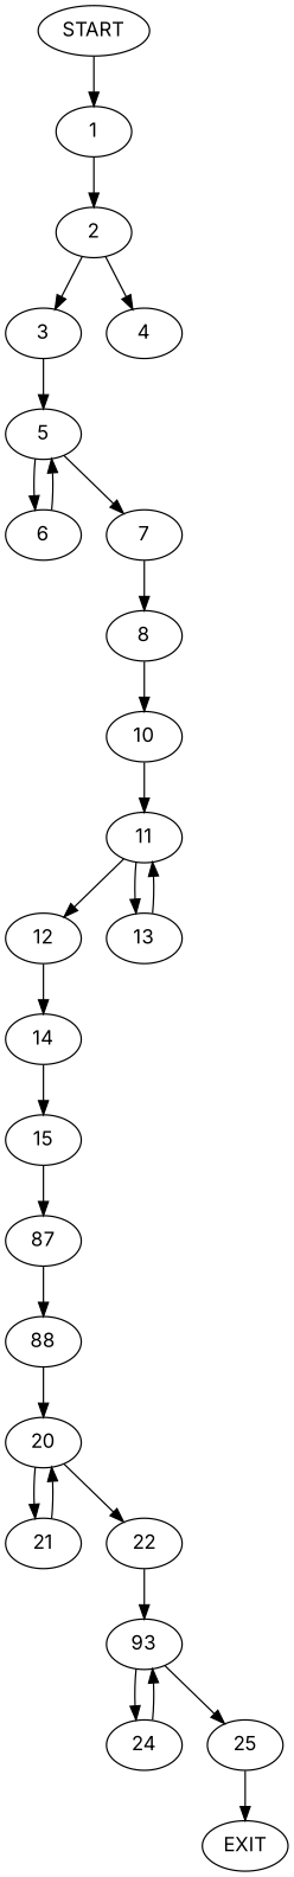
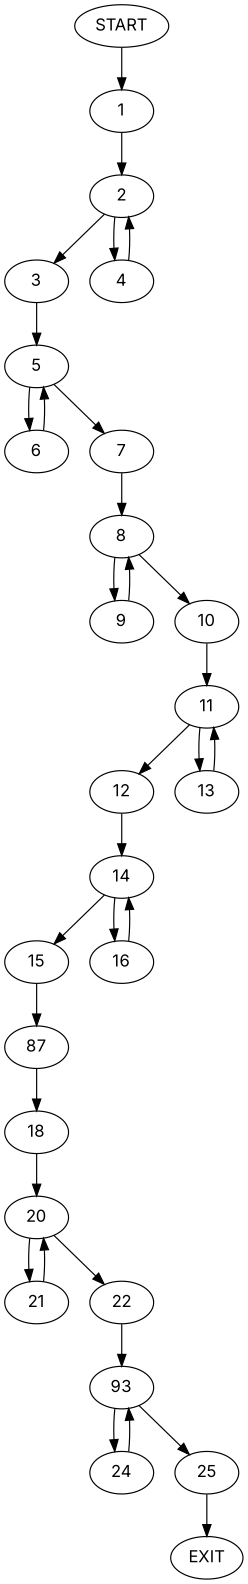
  digraph {
    fontname=Inter
    node [fontname=Inter]
    edge [fontname=Inter]
    n1 [label=START]
    1
    2
    n4 [label=EXIT]
    3
    4
    5
    6
    7
    8
+   9
    10
    11
    12
    13
    14
    15
+   16
    n19 [label=87]
-   18 [label=88]
+   18
    20
    21
    22
    n24 [label=93]
    24
    25
    n1 -> 1
    1 -> 2
    2 -> 3
    2 -> 4
    3 -> 5
+   4 -> 2
    5 -> 6
    5 -> 7
    6 -> 5
    7 -> 8
+   8 -> 9
    8 -> 10
+   9 -> 8
    10 -> 11
    11 -> 12
    11 -> 13
    12 -> 14
    13 -> 11
    14 -> 15
+   14 -> 16
    15 -> n19
+   16 -> 14
    n19 -> 18
    18 -> 20
    20 -> 21
    20 -> 22
    21 -> 20
    22 -> n24
    n24 -> 24
    n24 -> 25
    24 -> n24
    25 -> n4
  }
